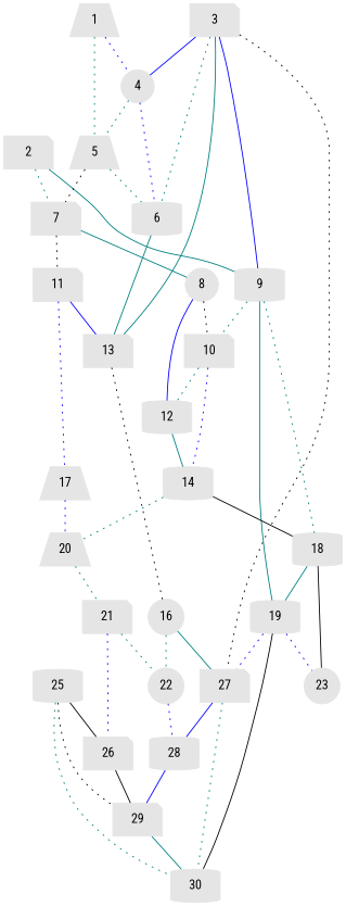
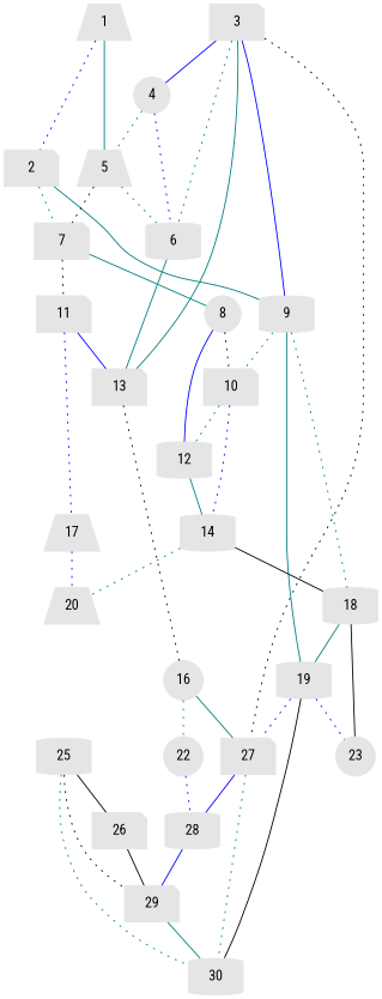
  graph {
    fontname="Roboto Condensed"
    node [color=gray90 fontname="Roboto Condensed" shape=note style=filled]
    edge [color=teal fontname="Roboto Condensed" style=dotted weight=1.0]
    1 [shape=trapezium]
    2
    5 [shape=trapezium]
    7
    9 [shape=cylinder]
    6 [shape=cylinder]
    8 [shape=circle]
    11
    10
    18 [shape=cylinder]
    19 [shape=cylinder]
    3
    4 [shape=circle]
    13
    27
    16 [shape=circle]
    30 [shape=cylinder]
    28 [shape=cylinder]
    12 [shape=cylinder]
    17 [shape=trapezium]
    14 [shape=cylinder]
    23 [shape=circle]
    20 [shape=trapezium]
    22 [shape=circle]
-   21
    26
    29
    25 [shape=cylinder]
-   1 -- 4 [color=blue]
-   1 -- 5
+   1 -- 2 [color=blue]
+   1 -- 5 [style=solid]
    2 -- 7
    2 -- 9 [style=solid]
    5 -- 7 [color=black]
    5 -- 6
    7 -- 8 [style=solid]
    7 -- 11 [color=black]
    9 -- 10
    9 -- 18
    9 -- 19 [style=solid]
    6 -- 13 [style=solid]
    8 -- 10 [color=black]
    8 -- 12 [color=blue style=solid]
    11 -- 13 [color=blue style=solid]
    11 -- 17 [color=blue]
    10 -- 12
    10 -- 14 [color=blue]
    18 -- 19 [style=solid]
    18 -- 23 [color=black style=solid]
    19 -- 27 [color=blue]
    19 -- 30 [color=black style=solid]
    19 -- 23 [color=blue]
    3 -- 9 [color=blue style=solid]
    3 -- 6
    3 -- 4 [color=blue style=solid]
    3 -- 13 [style=solid]
    3 -- 27 [color=black]
    4 -- 5
    4 -- 6 [color=blue]
    13 -- 16 [color=black]
    27 -- 30
    27 -- 28 [color=blue style=solid]
    16 -- 27 [style=solid]
    16 -- 22
    28 -- 29 [color=blue style=solid]
    12 -- 14 [style=solid]
    17 -- 20 [color=blue weight=2.0]
    14 -- 18 [color=black style=solid]
    14 -- 20
-   20 -- 21
    22 -- 28 [color=blue weight=2.0]
-   21 -- 22
-   21 -- 26 [color=blue]
    26 -- 29 [color=black style=solid]
    29 -- 30 [style=solid]
    25 -- 30
    25 -- 26 [color=black style=solid]
    25 -- 29 [color=black]
  }
